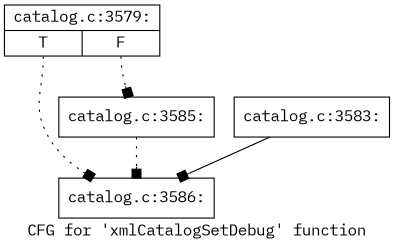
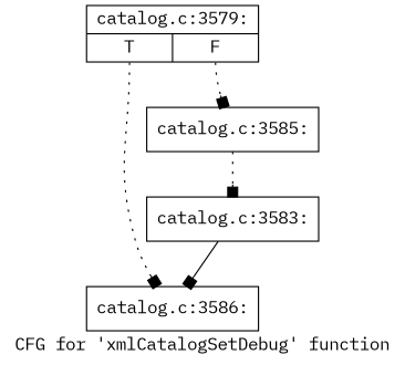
  digraph {
    fontname="IBM Plex Mono"
    label="CFG for 'xmlCatalogSetDebug' function"
    node [fontname="IBM Plex Mono" shape=record]
    edge [arrowhead=box fontname="IBM Plex Mono" style=dotted]
    n1 [label="{catalog.c:3579:|{<s0>T|<s1>F}}"]
    n2 [label="{catalog.c:3585:}"]
    n3 [label="{catalog.c:3586:}"]
    n4 [label="{catalog.c:3583:}"]
    n1 -> n2 [tailport=s1]
    n1 -> n3 [tailport=s0]
-   n2 -> n3
+   n2 -> n4
    n4 -> n3 [style=solid]
  }
